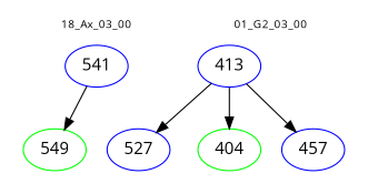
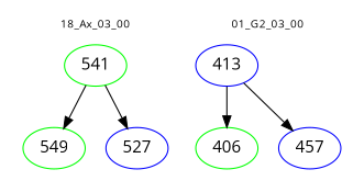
  digraph {
    fontname="Open Sans"
    node [color=blue fontname="Open Sans"]
    edge [color=black fontname="Open Sans"]
-   n1 [label=541]
+   n1 [color=green label=541]
    n2 [label=527]
    n3 [color=green label=549]
    n4 [label=413]
-   n5 [color=green label=404]
+   n5 [color=green label=406]
    n6 [label=457]
    subgraph cluster_1 {
      color=white
      fontsize=10
      label="18_Ax_03_00"
      n1
      n2
      n3
    }
    subgraph cluster_2 {
      color=white
      fontsize=10
      label="01_G2_03_00"
      n4
      n5
      n6
    }
-   n4 -> n2
+   n1 -> n2
    n1 -> n3
    n4 -> n5
    n4 -> n6
  }
